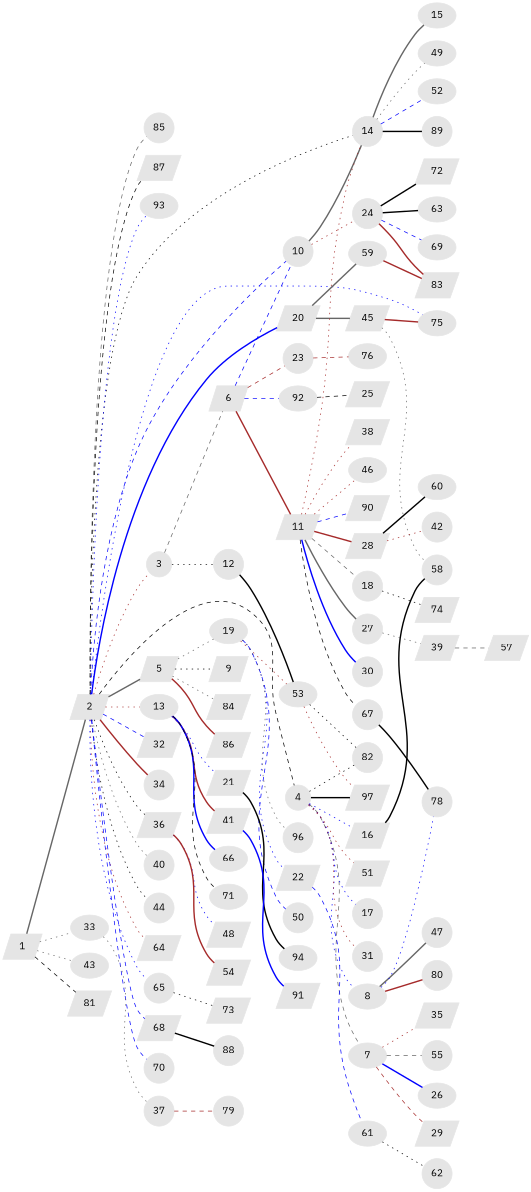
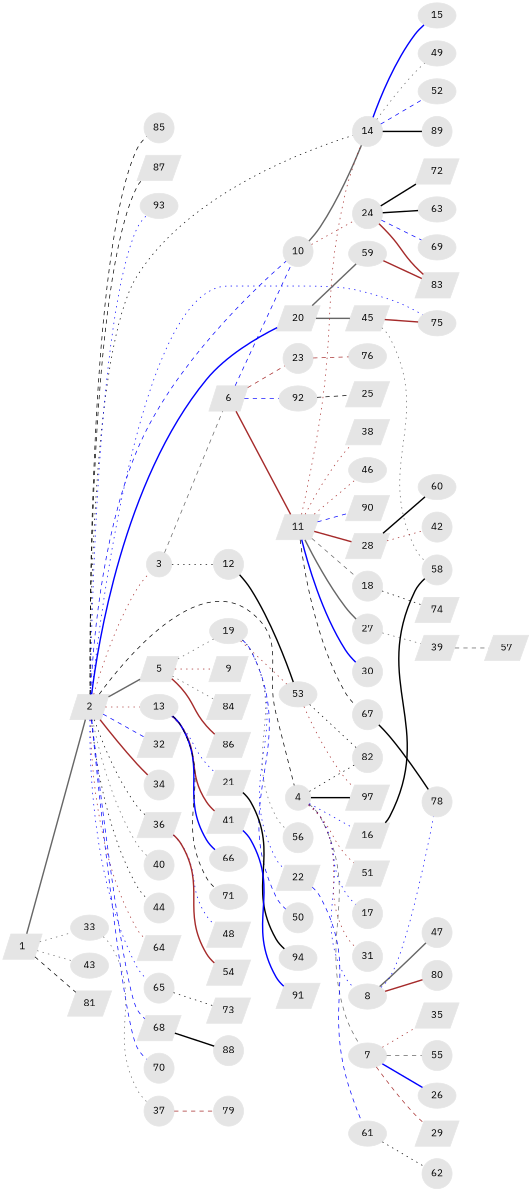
  graph {
    fontname="IBM Plex Sans"
    rankdir=LR
    node [color=gray90 fontname="IBM Plex Sans" shape=parallelogram style=filled]
    edge [color=brown fontname="IBM Plex Sans" style=dotted]
    1
    2
    33 [shape=ellipse]
    43 [shape=ellipse]
    81
    3 [shape=circle]
    4 [shape=circle]
    5
    10 [shape=circle]
    13 [shape=ellipse]
    14 [shape=circle]
    20
    32
    34 [shape=circle]
    36
    40 [shape=circle]
    44 [shape=circle]
    64
    65 [shape=circle]
    68
    70 [shape=circle]
    75 [shape=ellipse]
    85 [shape=circle]
    87
    93 [shape=ellipse]
    37 [shape=circle]
    6
    12 [shape=circle]
    7 [shape=ellipse]
    8 [shape=ellipse]
    16
    17 [shape=circle]
    31 [shape=circle]
    51
    n35 [label=97]
    82 [shape=circle]
    9
    19 [shape=ellipse]
    84
    86
    24 [shape=circle]
    21
    41
    66 [shape=ellipse]
    71 [shape=ellipse]
    15 [shape=ellipse]
    49 [shape=ellipse]
    52 [shape=ellipse]
    89 [shape=circle]
    45
    59 [shape=ellipse]
    48
    54
    73
    88 [shape=circle]
    11
    23 [shape=circle]
    92 [shape=ellipse]
    53 [shape=ellipse]
    26 [shape=ellipse]
    29
    35
    55 [shape=circle]
    47 [shape=circle]
    78 [shape=circle]
    80 [shape=circle]
    58 [shape=circle]
    22
    50 [shape=circle]
-   56 [shape=circle label=96]
+   56 [shape=circle]
    18 [shape=circle]
    27 [shape=circle]
    28
    30 [shape=circle]
    38
    46 [shape=ellipse]
    67 [shape=circle]
    90
    76 [shape=ellipse]
    25
    63 [shape=ellipse]
    69 [shape=ellipse]
    72
    83
    74
    39
    42 [shape=circle]
    60 [shape=ellipse]
    94 [shape=ellipse]
    91
    61 [shape=ellipse]
    62 [shape=circle]
    57
    79 [shape=circle]
    1 -- 2 [color=gray40 style=bold]
    1 -- 33 [color=gray40]
    1 -- 43 [color=gray40]
    1 -- 81 [color=black style=dashed]
    2 -- 3
    2 -- 4 [color=black style=dashed]
    2 -- 5 [color=gray40 style=bold]
    2 -- 10 [color=blue style=dashed]
    2 -- 13
    2 -- 14 [color=black]
    2 -- 20 [color=blue style=bold]
    2 -- 32 [color=blue style=dashed]
    2 -- 34 [style=bold]
    2 -- 36 [color=black]
    2 -- 40 [color=gray40]
    2 -- 44 [color=black]
    2 -- 64
    2 -- 65 [color=blue]
    2 -- 68 [color=blue style=dashed]
    2 -- 70 [color=blue style=dashed]
    2 -- 75 [color=blue]
-   2 -- 85 [color=gray40 style=dashed]
+   2 -- 85 [color=black style=dashed]
    2 -- 87 [color=black style=dashed]
    2 -- 93 [color=blue]
    33 -- 37 [color=gray40]
    3 -- 6 [color=gray40 style=dashed]
    3 -- 12 [color=black]
    4 -- 7 [color=gray40 style=dashed]
    4 -- 8 [color=blue]
    4 -- 16 [color=blue]
    4 -- 17 [color=blue]
    4 -- 31
    4 -- 51
    4 -- n35 [color=black style=bold]
    4 -- 82 [color=black]
-   5 -- 9 [color=black]
+   5 -- 9
    5 -- 19 [color=gray40]
    5 -- 84 [color=gray40]
    5 -- 86 [style=bold]
    10 -- 14 [color=gray40 style=bold]
    10 -- 24
    13 -- 21 [color=blue]
    13 -- 41 [style=bold]
    13 -- 66 [color=blue style=bold]
    13 -- 71 [color=black style=dashed]
-   14 -- 15 [color=gray40 style=bold]
+   14 -- 15 [color=blue style=bold]
    14 -- 49 [color=gray40]
    14 -- 52 [color=blue style=dashed]
    14 -- 89 [color=black style=bold]
    20 -- 45 [color=gray40 style=bold]
    20 -- 59 [color=gray40 style=bold]
    36 -- 48 [color=blue]
    36 -- 54 [style=bold]
    65 -- 73 [color=black]
    68 -- 88 [color=black style=bold]
    37 -- 79 [style=dashed]
    6 -- 10 [color=blue style=dashed]
    6 -- 11 [style=bold]
    6 -- 23 [style=dashed]
    6 -- 92 [color=blue style=dashed]
    12 -- 53 [color=black style=bold]
    7 -- 26 [color=blue style=bold]
    7 -- 29 [style=dashed]
    7 -- 35
    7 -- 55 [color=gray40 style=dashed]
    8 -- 47 [color=gray40 style=bold]
    8 -- 78 [color=blue]
    8 -- 80 [style=bold]
    16 -- 58 [color=black style=bold]
    19 -- 53
    19 -- 22 [color=blue]
    19 -- 50 [color=blue style=dashed]
    19 -- 56 [color=gray40]
    24 -- 63 [color=black style=bold]
    24 -- 69 [color=blue style=dashed]
    24 -- 72 [color=black style=bold]
    24 -- 83 [style=bold]
    21 -- 94 [color=black style=bold]
    41 -- 91 [color=blue style=bold]
    45 -- 75 [style=bold]
    45 -- 58 [color=gray40]
    59 -- 83 [style=bold]
    11 -- 14
    11 -- 18 [color=gray40 style=dashed]
    11 -- 27 [color=gray40 style=bold]
    11 -- 28 [style=bold]
    11 -- 30 [color=blue style=bold]
    11 -- 38
    11 -- 46
    11 -- 67 [color=black style=dashed]
    11 -- 90 [color=blue style=dashed]
    23 -- 76 [style=dashed]
    92 -- 25 [color=black style=dashed]
    53 -- n35
    53 -- 82 [color=black]
    22 -- 61 [color=blue style=dashed]
    18 -- 74 [color=black]
    27 -- 39 [color=gray40]
    28 -- 42
    28 -- 60 [color=black style=bold]
    67 -- 78 [color=black style=bold]
    39 -- 57 [color=gray40 style=dashed]
    61 -- 62 [color=black]
  }
